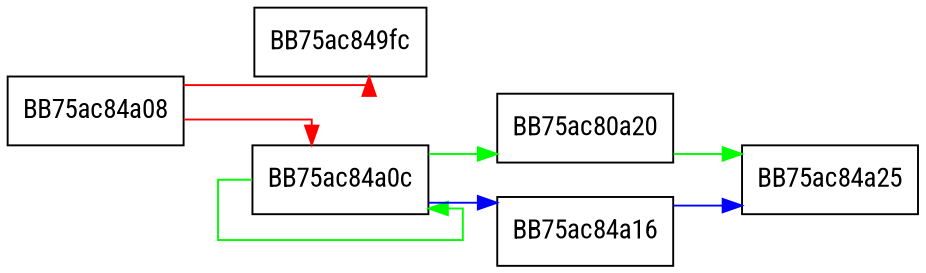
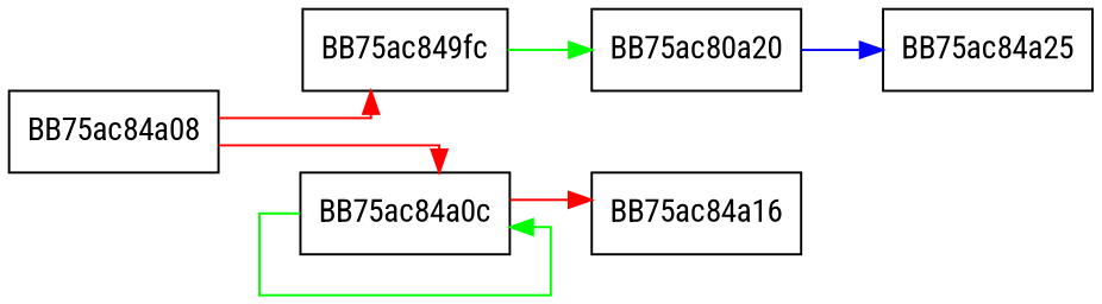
  digraph {
    fontname="Roboto Condensed"
    rankdir=LR
    splines=ortho
    node [fontname="Roboto Condensed" shape=box]
    edge [color=red fontname="Roboto Condensed"]
    n1 [label=BB75ac80a20]
    BB75ac849fc
    BB75ac84a25
    BB75ac84a08
    BB75ac84a0c
    BB75ac84a16
-   n1 -> BB75ac84a25 [color=green]
-   BB75ac84a0c -> n1 [color=green]
+   n1 -> BB75ac84a25 [color=blue]
+   BB75ac849fc -> n1 [color=green]
    BB75ac84a08 -> BB75ac849fc
    BB75ac84a08 -> BB75ac84a0c
    BB75ac84a0c -> BB75ac84a0c [color=green]
-   BB75ac84a0c -> BB75ac84a16 [color=blue]
-   BB75ac84a16 -> BB75ac84a25 [color=blue]
+   BB75ac84a0c -> BB75ac84a16
  }
